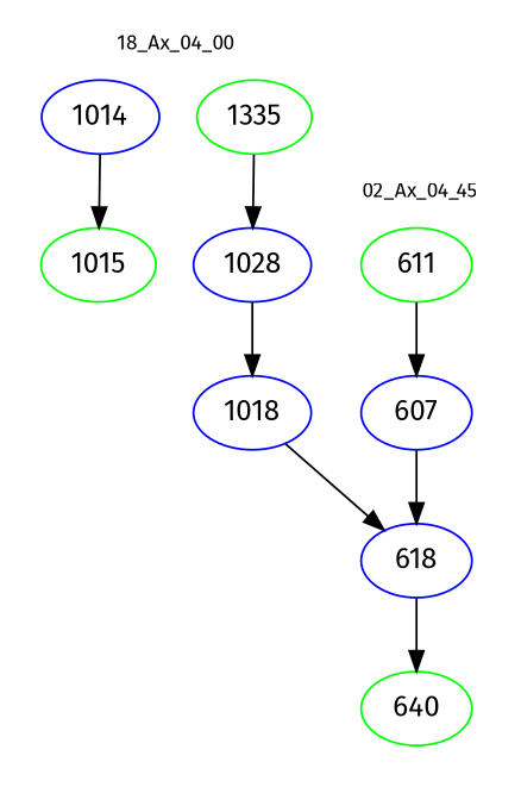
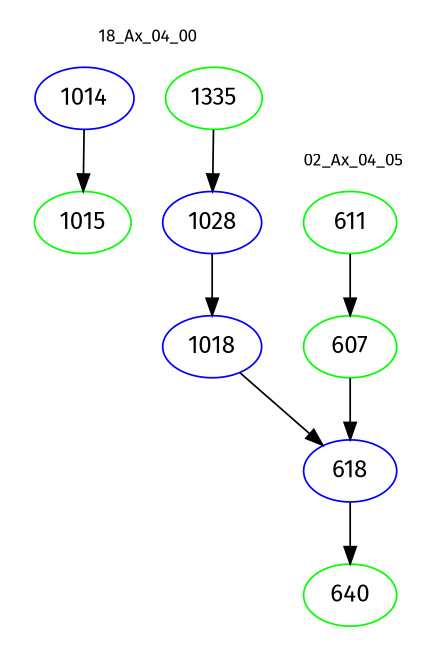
  digraph {
    fontname="Fira Sans"
    node [color=blue fontname="Fira Sans"]
    edge [color=black fontname="Fira Sans"]
    n1 [color=green label=1335]
    n2 [label=1028]
    n3 [label=1018]
    n4 [label=1014]
    n5 [color=green label=1015]
    n6 [color=green label=611]
-   n7 [label=607]
+   n7 [color=green label=607]
    n8 [label=618]
    n9 [color=green label=640]
    subgraph cluster_1 {
      color=white
      fontsize=10
      label="18_Ax_04_00"
      n1
      n2
      n3
      n4
      n5
    }
    subgraph cluster_2 {
      color=white
      fontsize=10
-     label="02_Ax_04_45"
+     label="02_Ax_04_05"
      n6
      n7
      n8
      n9
    }
    n1 -> n2
    n2 -> n3
    n3 -> n8
    n4 -> n5
    n6 -> n7
    n7 -> n8
    n8 -> n9
  }
